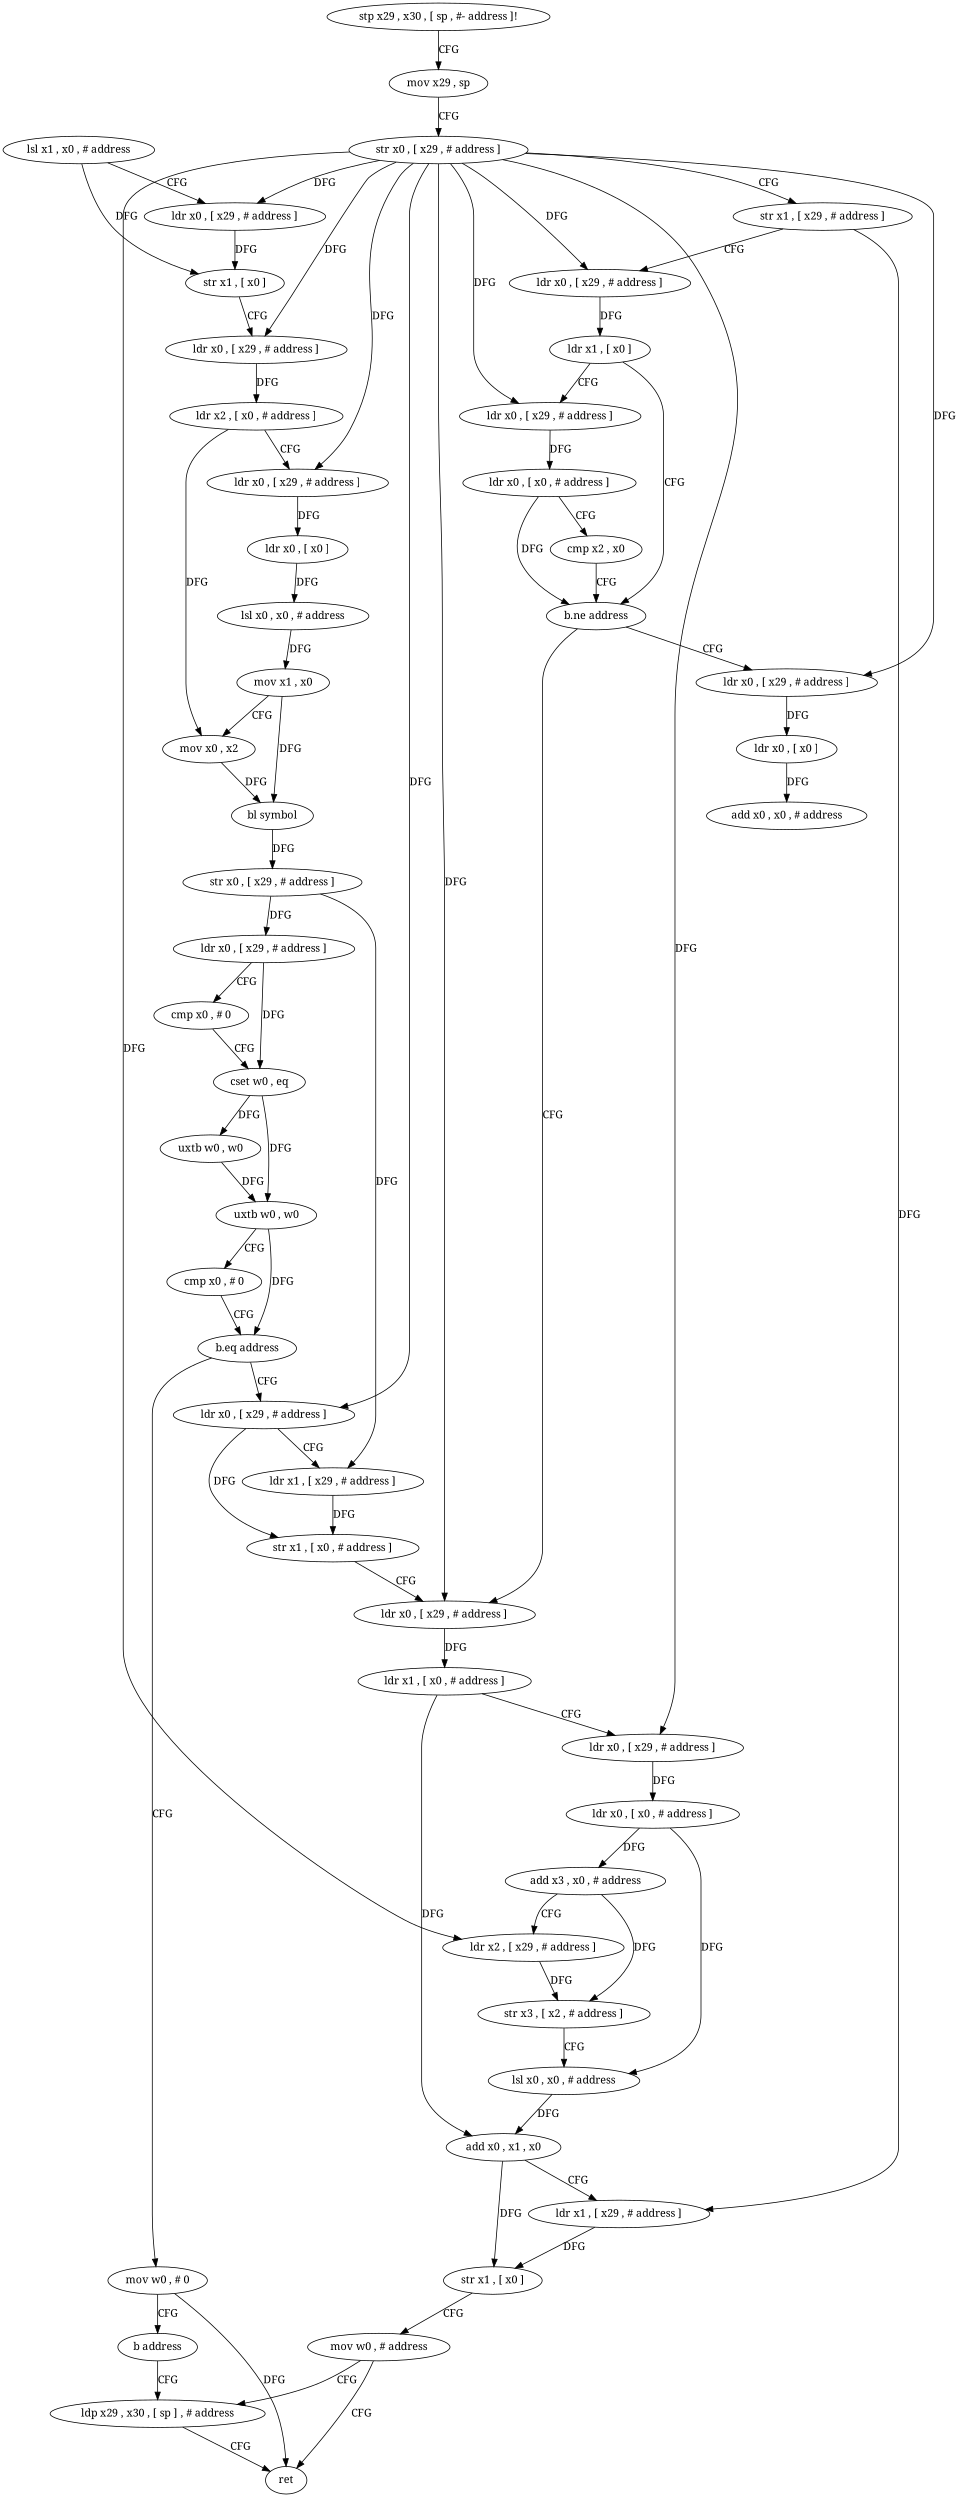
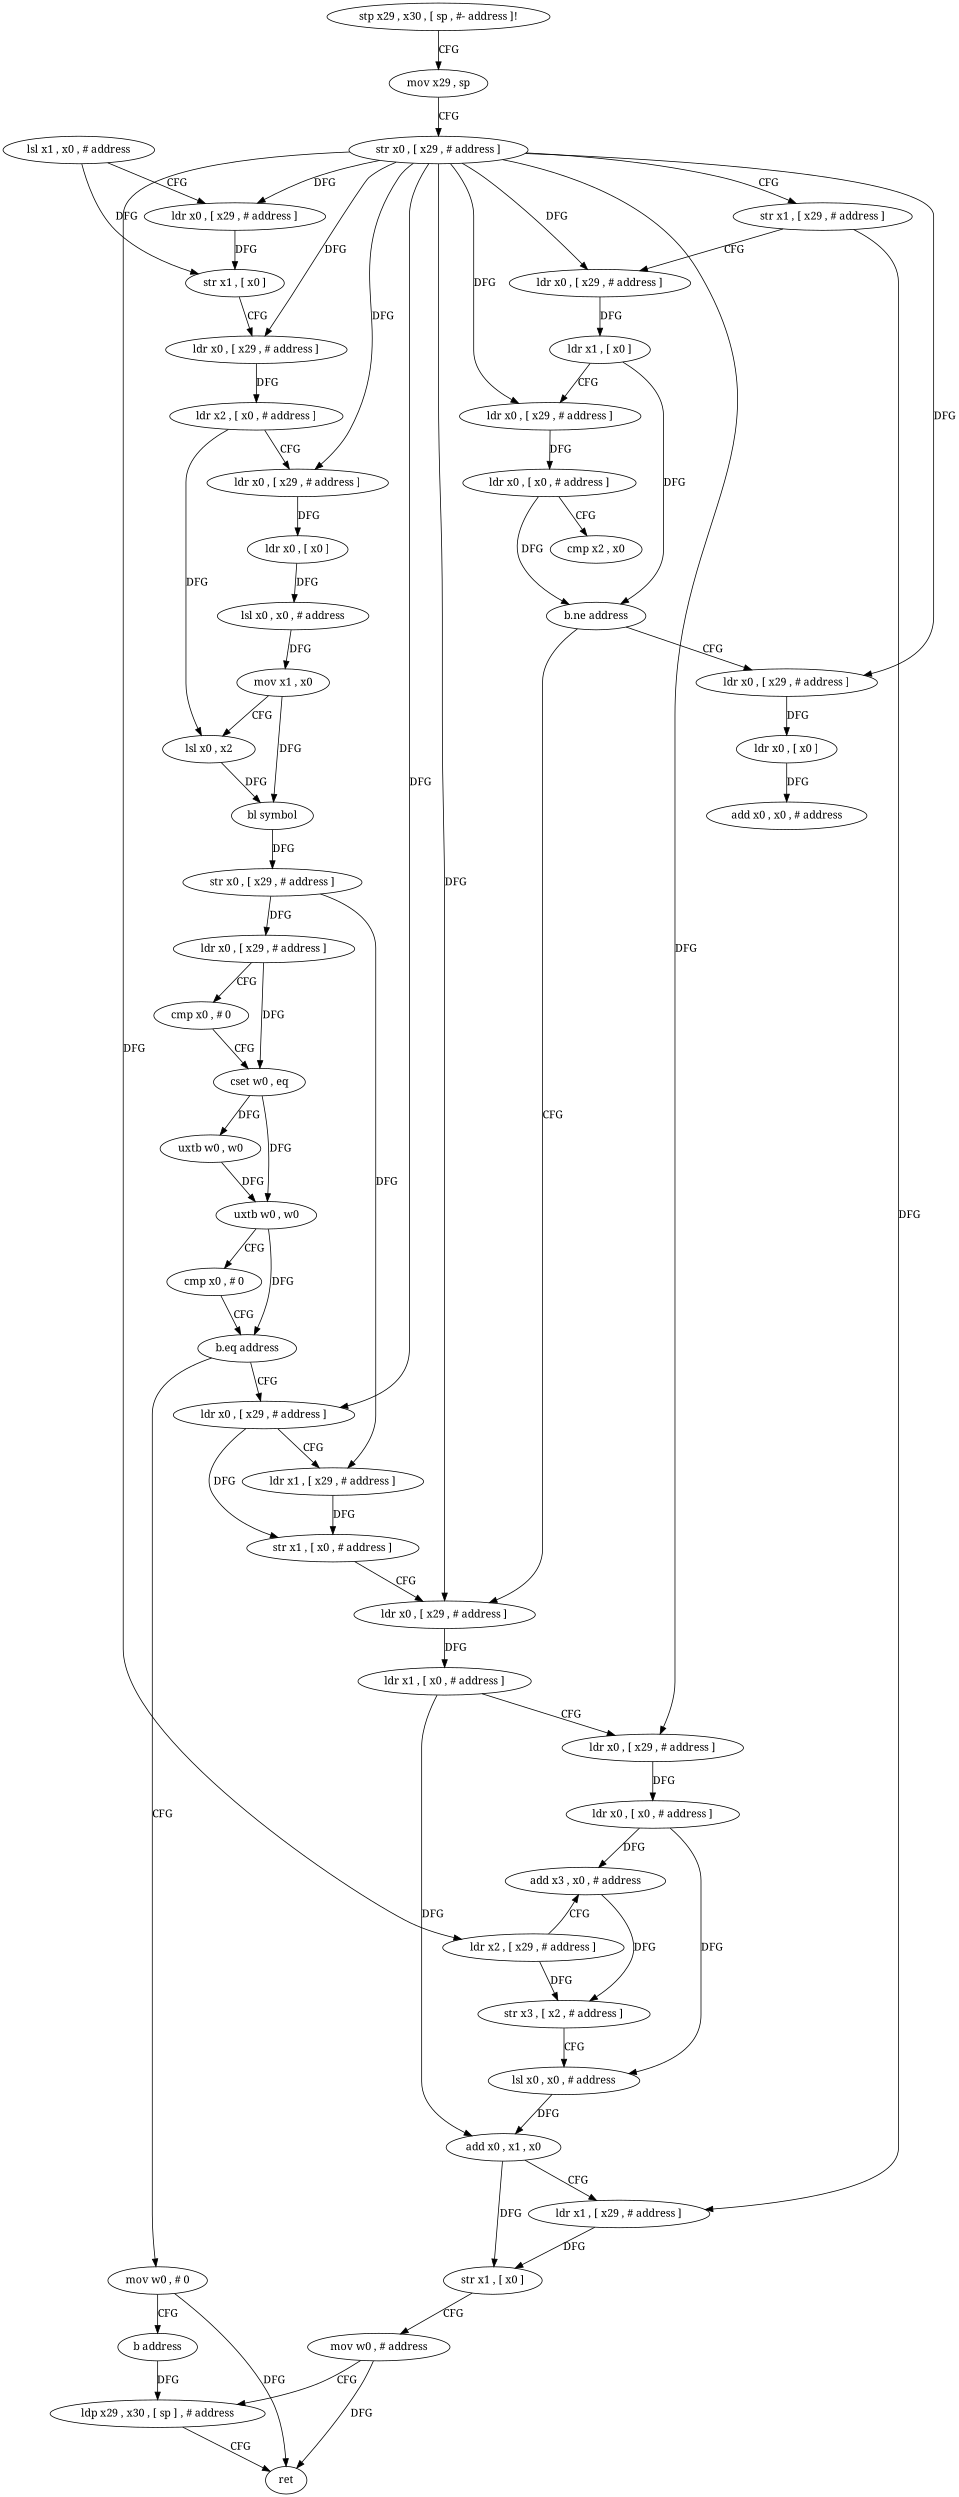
  digraph {
    fontname="Noto Serif"
    node [fontname="Noto Serif"]
    edge [fontname="Noto Serif"]
    n1 [label="stp x29 , x30 , [ sp , #- address ]!"]
    n2 [label="mov x29 , sp"]
    n3 [label="str x0 , [ x29 , # address ]"]
    n4 [label="str x1 , [ x29 , # address ]"]
    n5 [label="ldr x0 , [ x29 , # address ]"]
    n6 [label="ldr x0 , [ x29 , # address ]"]
    n7 [label="ldr x0 , [ x29 , # address ]"]
    n8 [label="ldr x0 , [ x29 , # address ]"]
    n9 [label="ldr x0 , [ x29 , # address ]"]
    n10 [label="ldr x2 , [ x29 , # address ]"]
    n11 [label="ldr x0 , [ x29 , # address ]"]
    n12 [label="ldr x0 , [ x29 , # address ]"]
    n13 [label="ldr x0 , [ x29 , # address ]"]
    n14 [label="ldr x0 , [ x29 , # address ]"]
    n15 [label="ldr x1 , [ x29 , # address ]"]
    n16 [label="ldr x1 , [ x0 ]"]
    n17 [label="ldr x0 , [ x0 , # address ]"]
    n18 [label="ldr x1 , [ x0 , # address ]"]
    n19 [label="ldr x0 , [ x0 ]"]
    n20 [label="ldr x0 , [ x0 , # address ]"]
    n21 [label="str x3 , [ x2 , # address ]"]
    n22 [label="str x1 , [ x0 ]"]
    n23 [label="ldr x2 , [ x0 , # address ]"]
    n24 [label="ldr x0 , [ x0 ]"]
    n25 [label="ldr x1 , [ x29 , # address ]"]
    n26 [label="str x1 , [ x0 , # address ]"]
    n27 [label="str x1 , [ x0 ]"]
    n28 [label="b.ne address"]
    n29 [label="cmp x2 , x0"]
    n30 [label="add x0 , x1 , x0"]
    n31 [label="add x0 , x0 , # address"]
    n32 [label="add x3 , x0 , # address"]
    n33 [label="lsl x0 , x0 , # address"]
    n34 [label="mov w0 , # address"]
    n35 [label="ldp x29 , x30 , [ sp ] , # address"]
    n36 [label=ret]
    n37 [label="lsl x1 , x0 , # address"]
-   n38 [label="mov x0 , x2"]
+   n38 [label="lsl x0 , x2"]
    n39 [label="bl symbol"]
    n40 [label="lsl x0 , x0 , # address"]
    n41 [label="mov x1 , x0"]
    n42 [label="str x0 , [ x29 , # address ]"]
    n43 [label="ldr x0 , [ x29 , # address ]"]
    n44 [label="cmp x0 , # 0"]
    n45 [label="cset w0 , eq"]
    n46 [label="uxtb w0 , w0"]
    n47 [label="uxtb w0 , w0"]
    n48 [label="cmp x0 , # 0"]
    n49 [label="b.eq address"]
    n50 [label="mov w0 , # 0"]
    n51 [label="b address"]
    n1 -> n2 [label=CFG]
    n2 -> n3 [label=CFG]
    n3 -> n4 [label=CFG]
    n3 -> n5 [label=DFG]
    n3 -> n6 [label=DFG]
    n3 -> n7 [label=DFG]
    n3 -> n8 [label=DFG]
    n3 -> n9 [label=DFG]
    n3 -> n10 [label=DFG]
    n3 -> n11 [label=DFG]
    n3 -> n12 [label=DFG]
    n3 -> n13 [label=DFG]
    n3 -> n14 [label=DFG]
    n4 -> n5 [label=CFG]
    n4 -> n15 [label=DFG]
    n5 -> n16 [label=DFG]
    n6 -> n17 [label=DFG]
    n7 -> n18 [label=DFG]
    n8 -> n19 [label=DFG]
    n9 -> n20 [label=DFG]
    n10 -> n21 [label=DFG]
    n11 -> n22 [label=DFG]
    n12 -> n23 [label=DFG]
    n13 -> n24 [label=DFG]
    n14 -> n25 [label=CFG]
    n14 -> n26 [label=DFG]
    n15 -> n27 [label=DFG]
    n16 -> n6 [label=CFG]
-   n16 -> n28 [label=CFG]
+   n16 -> n28 [label=DFG]
    n17 -> n28 [label=DFG]
    n17 -> n29 [label=CFG]
    n18 -> n9 [label=CFG]
    n18 -> n30 [label=DFG]
    n19 -> n31 [label=DFG]
    n20 -> n32 [label=DFG]
    n20 -> n33 [label=DFG]
    n21 -> n33 [label=CFG]
    n22 -> n12 [label=CFG]
    n23 -> n13 [label=CFG]
    n23 -> n38 [label=DFG]
    n24 -> n40 [label=DFG]
    n25 -> n26 [label=DFG]
    n26 -> n7 [label=CFG]
    n27 -> n34 [label=CFG]
    n28 -> n7 [label=CFG]
    n28 -> n8 [label=CFG]
-   n29 -> n28 [label=CFG]
    n30 -> n15 [label=CFG]
    n30 -> n27 [label=DFG]
-   n32 -> n10 [label=CFG]
+   n10 -> n32 [label=CFG]
    n32 -> n21 [label=DFG]
    n33 -> n30 [label=DFG]
    n34 -> n35 [label=CFG]
-   n34 -> n36 [label=CFG]
+   n34 -> n36 [label=DFG]
    n35 -> n36 [label=CFG]
    n37 -> n11 [label=CFG]
    n37 -> n22 [label=DFG]
    n38 -> n39 [label=DFG]
    n39 -> n42 [label=DFG]
    n40 -> n41 [label=DFG]
    n41 -> n38 [label=CFG]
    n41 -> n39 [label=DFG]
    n42 -> n25 [label=DFG]
    n42 -> n43 [label=DFG]
    n43 -> n44 [label=CFG]
    n43 -> n45 [label=DFG]
    n44 -> n45 [label=CFG]
    n45 -> n46 [label=DFG]
    n45 -> n47 [label=DFG]
    n46 -> n47 [label=DFG]
    n47 -> n48 [label=CFG]
    n47 -> n49 [label=DFG]
    n48 -> n49 [label=CFG]
    n49 -> n14 [label=CFG]
    n49 -> n50 [label=CFG]
    n50 -> n36 [label=DFG]
    n50 -> n51 [label=CFG]
-   n51 -> n35 [label=CFG]
+   n51 -> n35 [label=DFG]
  }
